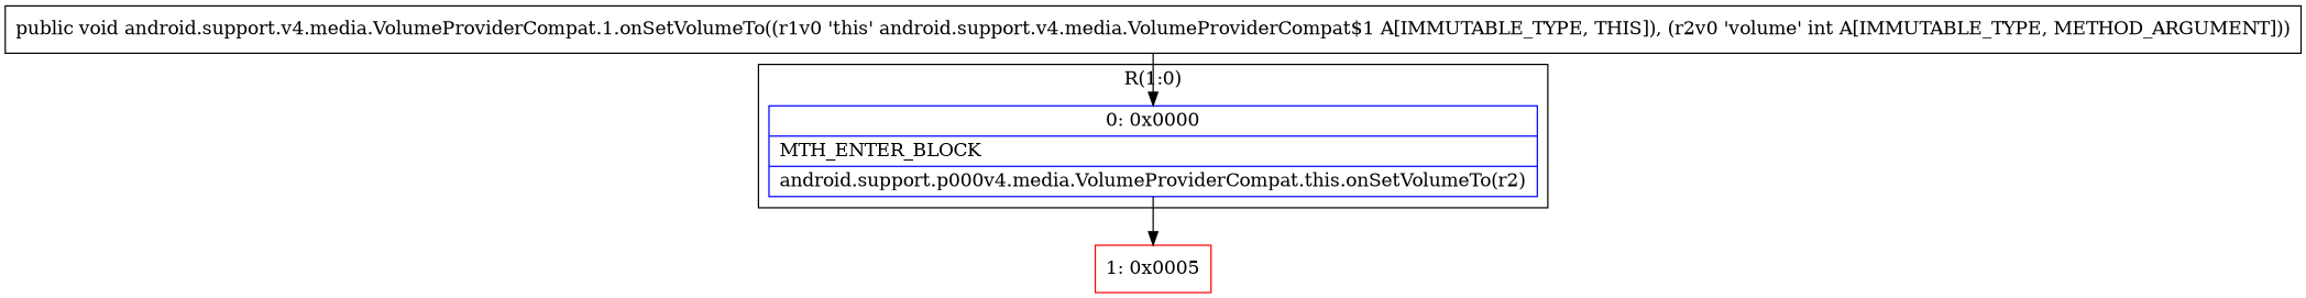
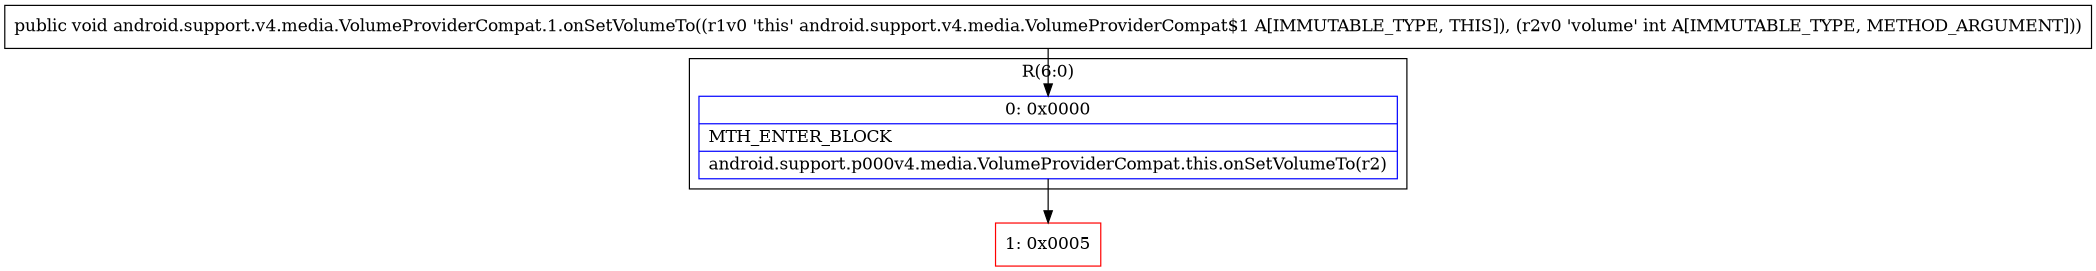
  digraph {
    node [shape=record]
    n1 [color=blue label="{0\:\ 0x0000|MTH_ENTER_BLOCK\l|android.support.p000v4.media.VolumeProviderCompat.this.onSetVolumeTo(r2)\l}"]
    n2 [color=red label="{1\:\ 0x0005}"]
    n3 [label="{public void android.support.v4.media.VolumeProviderCompat.1.onSetVolumeTo((r1v0 'this' android.support.v4.media.VolumeProviderCompat$1 A[IMMUTABLE_TYPE, THIS]), (r2v0 'volume' int A[IMMUTABLE_TYPE, METHOD_ARGUMENT])) }"]
    subgraph cluster_1 {
-     label="R(1:0)"
+     label="R(6:0)"
      n1
    }
    n1 -> n2
    n3 -> n1
  }
